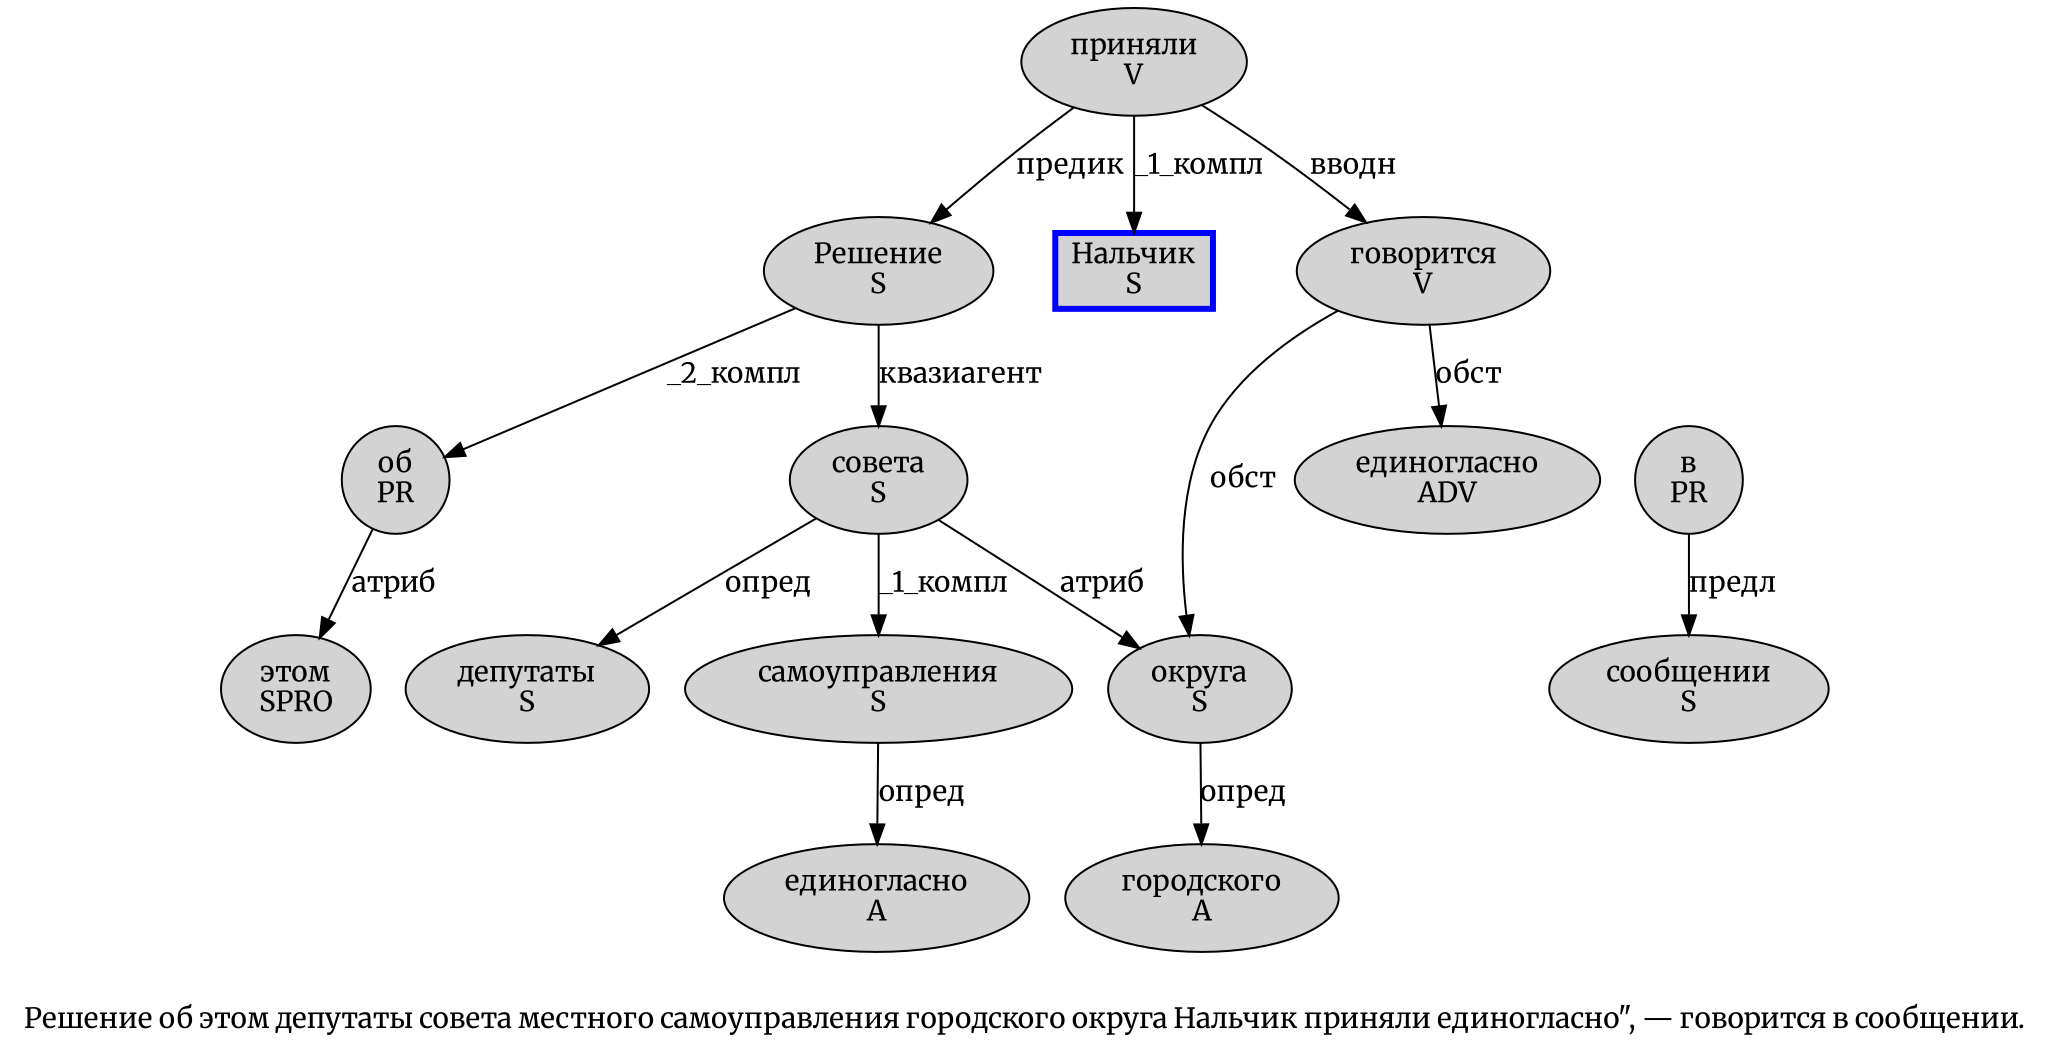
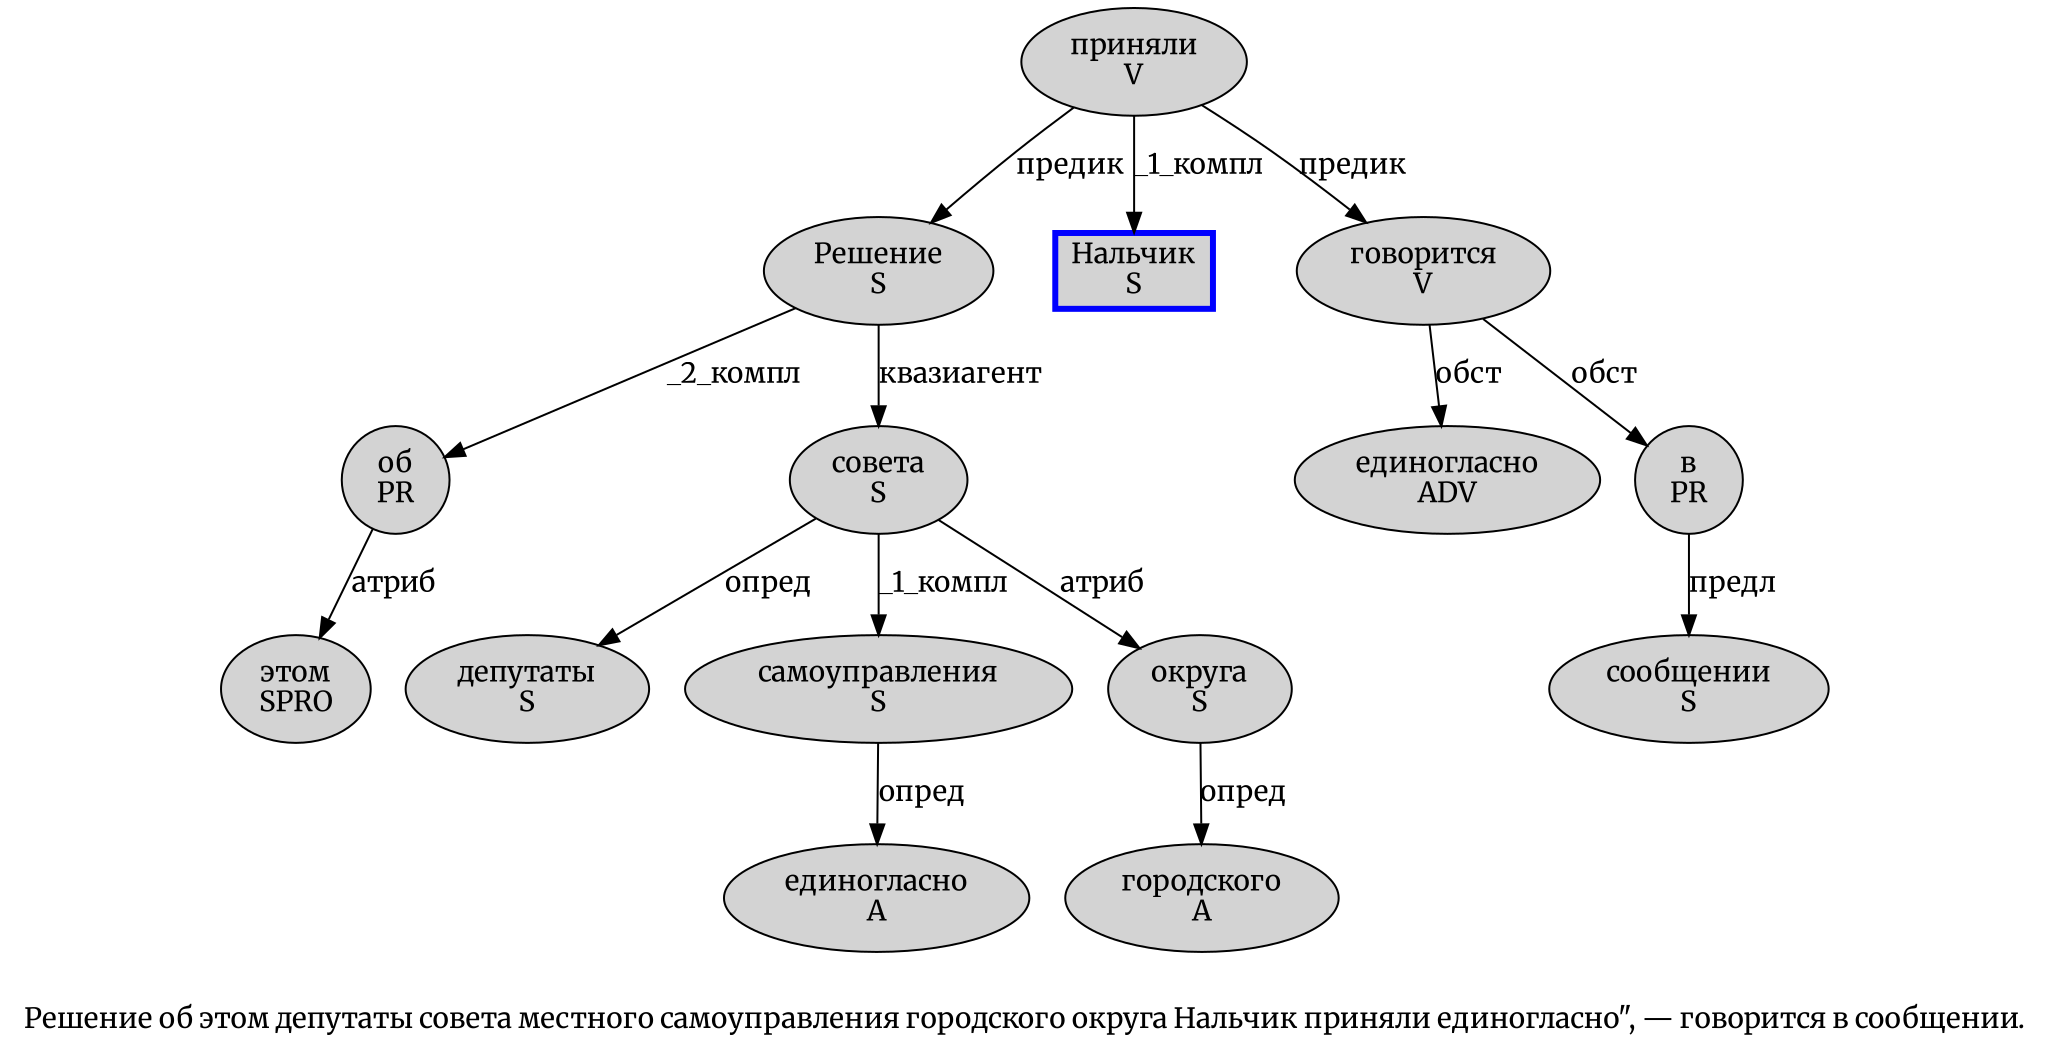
  digraph {
    fontname=Merriweather
    label="Решение об этом депутаты совета местного самоуправления городского округа Нальчик приняли единогласно\", — говорится в сообщении."
    node [fillcolor=lightgray fontname=Merriweather penwidth=1 shape=ellipse style=filled]
    edge [fontname=Merriweather]
    n1 [label="Решение\nS"]
    n2 [label="об\nPR"]
    n3 [label="совета\nS"]
    n4 [label="этом\nSPRO"]
    n5 [label="депутаты\nS"]
    n6 [label="самоуправления\nS"]
    n7 [label="округа\nS"]
    n8 [label="единогласно\nA"]
    n9 [label="городского\nA"]
    n10 [color=blue label="Нальчик\nS" penwidth=3 shape=box]
    n11 [label="приняли\nV"]
    n12 [label="говорится\nV"]
    n13 [label="единогласно\nADV"]
    n14 [label="в\nPR"]
    n15 [label="сообщении\nS"]
    n1 -> n2 [label="_2_компл"]
    n1 -> n3 [label="квазиагент"]
    n2 -> n4 [label="атриб"]
    n3 -> n5 [label="опред"]
    n3 -> n6 [label="_1_компл"]
    n3 -> n7 [label="атриб"]
    n6 -> n8 [label="опред"]
    n7 -> n9 [label="опред"]
    n11 -> n1 [label="предик"]
    n11 -> n10 [label="_1_компл"]
-   n11 -> n12 [label="вводн"]
+   n11 -> n12 [label="предик"]
    n12 -> n13 [label="обст"]
-   n12 -> n7 [label="обст"]
+   n12 -> n14 [label="обст"]
    n14 -> n15 [label="предл"]
  }
